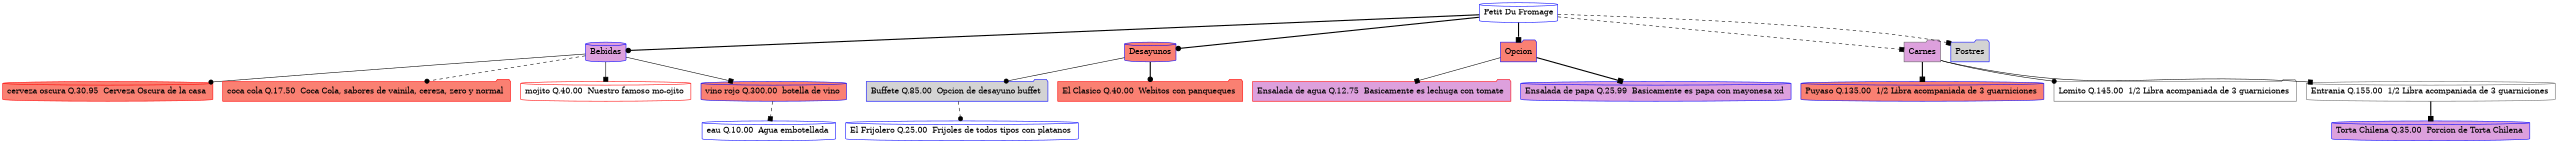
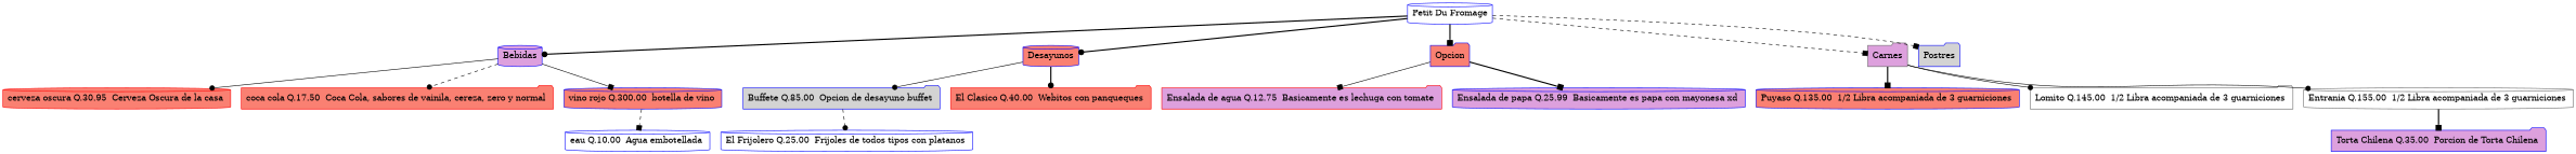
  digraph {
    node [color=blue fillcolor=salmon shape=cylinder style=filled]
    edge [arrowhead=box style=solid]
    Bebidas [fillcolor=plum]
    "Petit Du Fromage" [fillcolor=white]
    Desayunos
    n4 [label=Opcion shape=folder]
    Carnes [color=gray40 fillcolor=plum shape=folder]
    Postres [fillcolor=lightgrey shape=folder]
    "cerveza oscura Q.30.95  Cerveza Oscura de la casa " [color=red]
    "coca cola Q.17.50  Coca Cola, sabores de vainila, cereza, zero y normal " [color=red shape=folder]
-   "mojito Q.40.00  Nuestro famoso mo-ojito " [color=red fillcolor=white]
    "vino rojo Q.300.00  botella de vino "
    "Buffete Q.85.00  Opcion de desayuno buffet " [fillcolor=lightgrey shape=folder]
    "El Clasico Q.40.00  Webitos con panqueques " [color=red shape=folder]
    "Ensalada de agua Q.12.75  Basicamente es lechuga con tomate " [color=red fillcolor=plum shape=folder]
    "Ensalada de papa Q.25.99  Basicamente es papa con mayonesa xd " [fillcolor=plum]
    "Puyaso Q.135.00  1/2 Libra acompaniada de 3 guarniciones "
    "Lomito Q.145.00  1/2 Libra acompaniada de 3 guarniciones " [color=gray40 fillcolor=white shape=folder]
    "Entrania Q.155.00  1/2 Libra acompaniada de 3 guarniciones " [color=gray40 fillcolor=white]
    "eau Q.10.00  Agua embotellada " [fillcolor=white]
    "El Frijolero Q.25.00  Frijoles de todos tipos con platanos " [fillcolor=white]
-   "Torta Chilena Q.35.00  Porcion de Torta Chilena " [fillcolor=plum]
+   "Torta Chilena Q.35.00  Porcion de Torta Chilena " [fillcolor=plum shape=folder]
    Bebidas -> "cerveza oscura Q.30.95  Cerveza Oscura de la casa " [arrowhead=dot]
    Bebidas -> "coca cola Q.17.50  Coca Cola, sabores de vainila, cereza, zero y normal " [arrowhead=dot style=dashed]
-   Bebidas -> "mojito Q.40.00  Nuestro famoso mo-ojito "
    Bebidas -> "vino rojo Q.300.00  botella de vino "
    "Petit Du Fromage" -> Bebidas [arrowhead=dot style=bold]
    "Petit Du Fromage" -> Desayunos [arrowhead=dot style=bold]
    "Petit Du Fromage" -> n4 [style=bold]
    "Petit Du Fromage" -> Carnes [style=dashed]
    "Petit Du Fromage" -> Postres [style=dashed]
    Desayunos -> "Buffete Q.85.00  Opcion de desayuno buffet " [arrowhead=dot]
    Desayunos -> "El Clasico Q.40.00  Webitos con panqueques " [arrowhead=dot style=bold]
    n4 -> "Ensalada de agua Q.12.75  Basicamente es lechuga con tomate "
    n4 -> "Ensalada de papa Q.25.99  Basicamente es papa con mayonesa xd " [style=bold]
    Carnes -> "Puyaso Q.135.00  1/2 Libra acompaniada de 3 guarniciones " [style=bold]
    Carnes -> "Lomito Q.145.00  1/2 Libra acompaniada de 3 guarniciones " [arrowhead=dot]
-   Carnes -> "Entrania Q.155.00  1/2 Libra acompaniada de 3 guarniciones "
+   Carnes -> "Entrania Q.155.00  1/2 Libra acompaniada de 3 guarniciones " [arrowhead=dot]
    "vino rojo Q.300.00  botella de vino " -> "eau Q.10.00  Agua embotellada " [style=dashed]
    "Buffete Q.85.00  Opcion de desayuno buffet " -> "El Frijolero Q.25.00  Frijoles de todos tipos con platanos " [arrowhead=dot style=dashed]
    "Entrania Q.155.00  1/2 Libra acompaniada de 3 guarniciones " -> "Torta Chilena Q.35.00  Porcion de Torta Chilena " [style=bold]
  }
